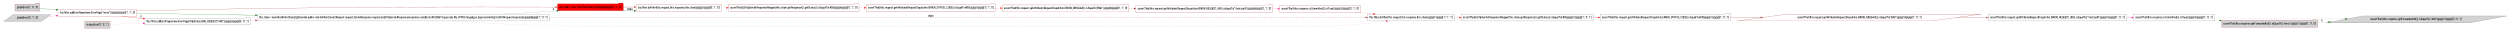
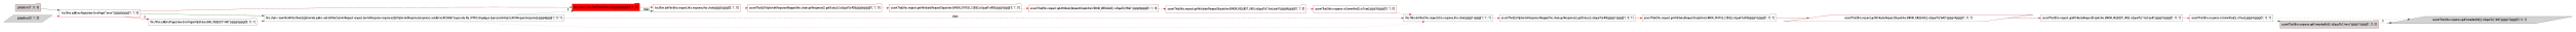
  digraph {
    rankdir=LR
    fontname="Roboto Condensed"
    node [fillcolor=white shape=box style=filled color=brown fontname="Roboto Condensed"]
    edge [style=solid color=red fontname="Roboto Condensed"]
    n1 [label="assertThat(((HttpServletResponseWrapper)this.chain.getResponse()).getStatus()).isEqualTo(400)@@@12@@@['1', '0', '1']" color=gray40]
    n2 [label="assertThat(this.request.getAttribute(RequestDispatcher.ERROR_STATUS_CODE)).isEqualTo(400)@@@13@@@['1', '0', '1']" shape=folder color=gray40]
    n3 [label="assertThat(this.response.isCommitted()).isTrue()@@@16@@@['1', '0', '1']" color=gray40]
    n4 [fillcolor=lightgray label="assertThat(this.response.getForwardedUrl()).isEqualTo(\"/400\")@@@17@@@['0', '0', '1']" shape=parallelogram color=gray40]
    n5 [fillcolor=lightgray label="assertThat(this.response.getForwardedUrl()).isEqualTo(\"/error\")@@@17@@@['1', '0', '0']" shape=folder]
    n6 [fillcolor=lightgray label="globalError['1', '0', '0']" shape=folder]
    n7 [label="this.filter.addErrorPages(new ErrorPage(\"/error\"))@@@3@@@['1', '1', '0']"]
    n8 [label="assertThat(this.request.getAttribute(RequestDispatcher.ERROR_MESSAGE)).isEqualTo(\"BAD\")@@@14@@@['1', '0', '1']" shape=parallelogram]
    n9 [label="assertThat(this.request.getAttribute(RequestDispatcher.ERROR_REQUEST_URI)).isEqualTo(\"/test/path\")@@@9@@@['0', '1', '0']" shape=folder]
    n10 [label="assertThat(this.response.isCommitted()).isTrue()@@@10@@@['0', '1', '0']"]
    n11 [label="assertThat(this.request.getAttribute(RequestDispatcher.ERROR_REQUEST_URI)).isEqualTo(\"/test/path\")@@@15@@@['1', '0', '1']" color=gray40]
    n12 [label="this.chain = new MockFilterChain(){@Override public void doFilter(ServletRequest request,ServletResponse response){((HttpServletResponse)response).sendError(400,\"BAD\")super.edu.fdu.CPPDG.tinypdg.pe.ExpressionInfo@1cd8149requestresponse}}@@@4@@@['1', '0', '1']" color=gray40]
    n13 [fillcolor=red label="this.chain = new TestFilterChain(null)@@@4@@@['0', '1', '0']" shape=folder]
    n14 [label="this.filter.doFilter(this.request,this.response,this.chain)@@@11@@@['1', '1', '1']" color=gray40]
    n15 [fillcolor=lightgray label="globalError['0', '1', '0']" shape=parallelogram color=gray40]
    n16 [label="this.filter.addErrorPages(new ErrorPage(HttpStatus.BAD_REQUEST,\"/400\"))@@@3@@@['0', '0', '1']" shape=folder color=gray40]
    n17 [label="this.filter.doFilter(this.request,this.response,this.chain)@@@5@@@['0', '1', '0']"]
    n18 [label="assertThat(((HttpServletResponseWrapper)this.chain.getResponse()).getStatus()).isEqualTo(400)@@@6@@@['0', '1', '0']" shape=folder]
    n19 [label="assertThat(this.request.getAttribute(RequestDispatcher.ERROR_STATUS_CODE)).isEqualTo(400)@@@7@@@['0', '1', '0']" shape=folder]
    n20 [label="assertThat(this.request.getAttribute(RequestDispatcher.ERROR_MESSAGE)).isEqualTo(\"BAD\")@@@8@@@['0', '1', '0']" shape=folder]
-   n21 [fillcolor=lightgray label="statusError['0', '0', '1']"]
    n1 -> n2
    n2 -> n8 [color=brown]
    n3 -> n4 [style=dotted color=darkgreen]
    n3 -> n5 [style=dotted color=darkgreen]
    n5 -> n4 [label=0 style=dotted color=darkgreen]
    n6 -> n7 [color=darkgreen]
    n7 -> n12 [color=darkgreen]
    n7 -> n13 [color=brown]
    n7 -> n16 [label=0]
    n8 -> n11 [color=brown]
    n9 -> n10 [style=dashed color=deeppink]
    n10 -> n14 [style=dashed]
    n11 -> n3 [color=deeppink]
    n12 -> n13 [label=0 style=dashed color=darkgreen]
    n12 -> n14 [label=chain style=dashed color=brown]
    n12 -> n14 [style=dotted color=deeppink]
    n13 -> n17 [color=brown]
    n13 -> n17 [label=chain color=darkgreen]
    n14 -> n1 [style=dashed]
    n15 -> n7 [style=dashed color=deeppink]
    n16 -> n12 [style=dotted color=brown]
    n17 -> n18 [style=dotted]
    n18 -> n19 [style=dashed]
    n19 -> n20 [style=dashed]
    n20 -> n9 [style=dashed color=brown]
-   n21 -> n16 [style=dotted color=deeppink]
  }
